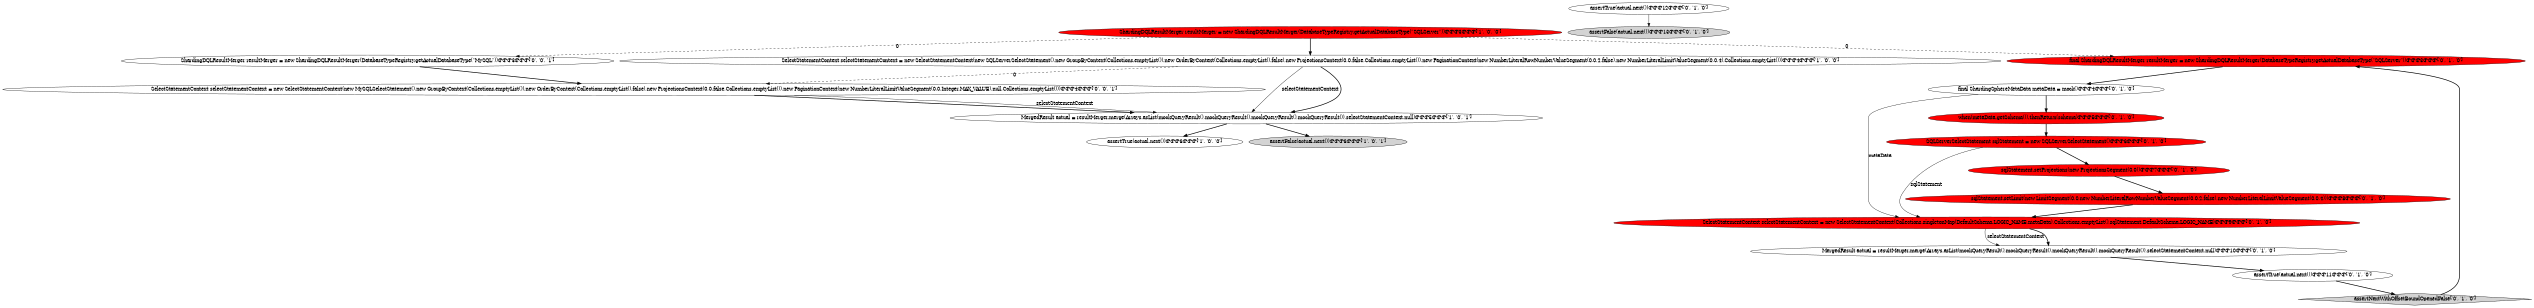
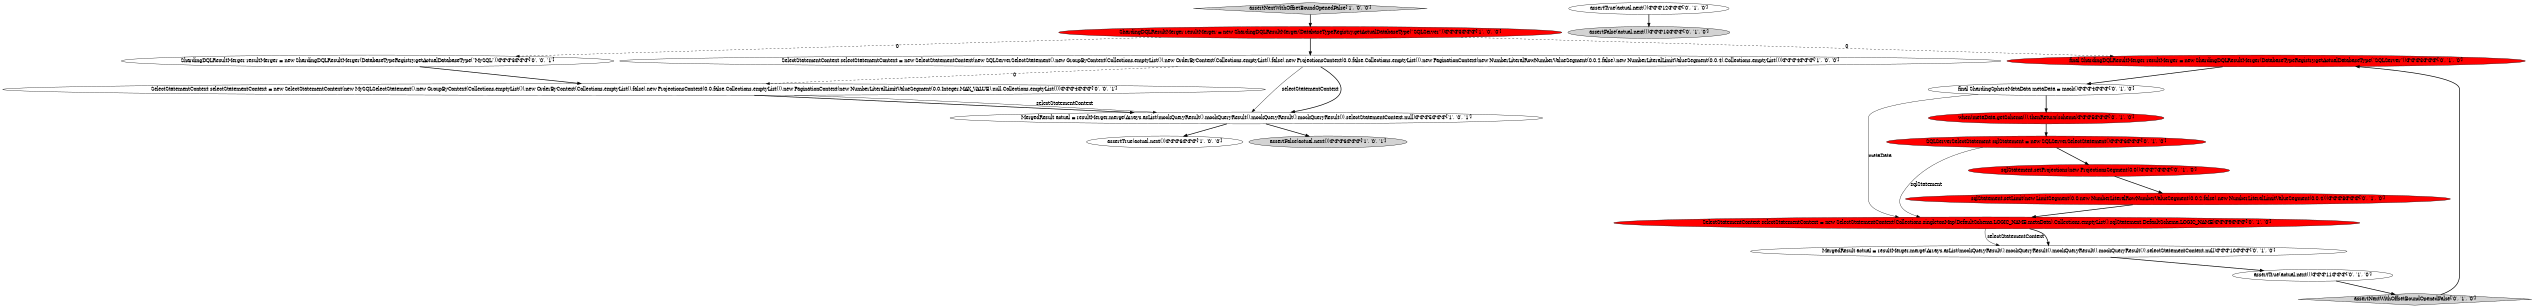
  digraph {
    node [fillcolor=white shape=ellipse style=filled]
    edge [style=bold]
    n1 [label="assertTrue(actual.next())@@@6@@@['1', '0', '0']"]
    n2 [fillcolor=red label="SQLServerSelectStatement sqlStatement = new SQLServerSelectStatement()@@@6@@@['0', '1', '0']"]
    n3 [fillcolor=red label="SelectStatementContext selectStatementContext = new SelectStatementContext(Collections.singletonMap(DefaultSchema.LOGIC_NAME,metaData),Collections.emptyList(),sqlStatement,DefaultSchema.LOGIC_NAME)@@@9@@@['0', '1', '0']"]
    n4 [fillcolor=red label="sqlStatement.setProjections(new ProjectionsSegment(0,0))@@@7@@@['0', '1', '0']"]
    n5 [label="MergedResult actual = resultMerger.merge(Arrays.asList(mockQueryResult(),mockQueryResult(),mockQueryResult(),mockQueryResult()),selectStatementContext,null)@@@10@@@['0', '1', '0']"]
    n6 [fillcolor=red label="sqlStatement.setLimit(new LimitSegment(0,0,new NumberLiteralRowNumberValueSegment(0,0,2,false),new NumberLiteralLimitValueSegment(0,0,4)))@@@8@@@['0', '1', '0']"]
    n7 [label="SelectStatementContext selectStatementContext = new SelectStatementContext(new MySQLSelectStatement(),new GroupByContext(Collections.emptyList()),new OrderByContext(Collections.emptyList(),false),new ProjectionsContext(0,0,false,Collections.emptyList()),new PaginationContext(new NumberLiteralLimitValueSegment(0,0,Integer.MAX_VALUE),null,Collections.emptyList()))@@@4@@@['0', '0', '1']"]
    n8 [label="MergedResult actual = resultMerger.merge(Arrays.asList(mockQueryResult(),mockQueryResult(),mockQueryResult(),mockQueryResult()),selectStatementContext,null)@@@5@@@['1', '0', '1']"]
    n9 [fillcolor=lightgray label="assertFalse(actual.next())@@@6@@@['1', '0', '1']"]
    n10 [label="ShardingDQLResultMerger resultMerger = new ShardingDQLResultMerger(DatabaseTypeRegistry.getActualDatabaseType(\"MySQL\"))@@@3@@@['0', '0', '1']"]
    n11 [fillcolor=red label="ShardingDQLResultMerger resultMerger = new ShardingDQLResultMerger(DatabaseTypeRegistry.getActualDatabaseType(\"SQLServer\"))@@@3@@@['1', '0', '0']"]
    n12 [label="SelectStatementContext selectStatementContext = new SelectStatementContext(new SQLServerSelectStatement(),new GroupByContext(Collections.emptyList()),new OrderByContext(Collections.emptyList(),false),new ProjectionsContext(0,0,false,Collections.emptyList()),new PaginationContext(new NumberLiteralRowNumberValueSegment(0,0,2,false),new NumberLiteralLimitValueSegment(0,0,4),Collections.emptyList()))@@@4@@@['1', '0', '0']"]
    n13 [fillcolor=red label="final ShardingDQLResultMerger resultMerger = new ShardingDQLResultMerger(DatabaseTypeRegistry.getActualDatabaseType(\"SQLServer\"))@@@3@@@['0', '1', '0']"]
    n14 [label="final ShardingSphereMetaData metaData = mock()@@@4@@@['0', '1', '0']"]
+   n15 [fillcolor=lightgray label="assertNextWithOffsetBoundOpenedFalse['1', '0', '0']" shape=diamond]
    n16 [label="assertTrue(actual.next())@@@12@@@['0', '1', '0']"]
    n17 [fillcolor=lightgray label="assertFalse(actual.next())@@@13@@@['0', '1', '0']"]
    n18 [fillcolor=red label="when(metaData.getSchema()).thenReturn(schema)@@@5@@@['0', '1', '0']"]
    n19 [label="assertTrue(actual.next())@@@11@@@['0', '1', '0']"]
    n20 [fillcolor=lightgray label="assertNextWithOffsetBoundOpenedFalse['0', '1', '0']" shape=diamond]
    n2 -> n3 [label=sqlStatement style=solid]
    n2 -> n4
    n3 -> n5 [label=selectStatementContext style=solid]
    n3 -> n5
    n4 -> n6
    n5 -> n19
    n6 -> n3
    n7 -> n8
    n7 -> n8 [label=selectStatementContext style=solid]
    n8 -> n1
    n8 -> n9
    n10 -> n7
    n11 -> n10 [label=0 style=dashed]
    n11 -> n12
    n11 -> n13 [label=0 style=dashed]
    n12 -> n7 [label=0 style=dashed]
    n12 -> n8 [label=selectStatementContext style=solid]
    n12 -> n8
    n13 -> n14
    n14 -> n3 [label=metaData style=solid]
    n14 -> n18
-   n16 -> n17 [style=solid]
+   n15 -> n11
+   n16 -> n17
    n18 -> n2
    n19 -> n20
    n20 -> n13
  }
